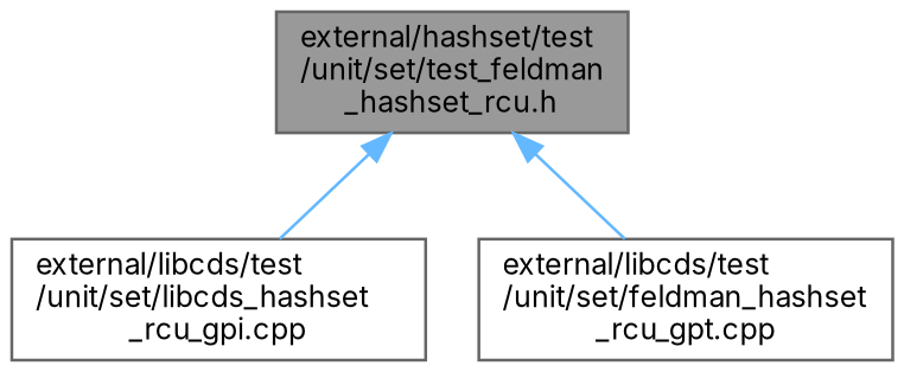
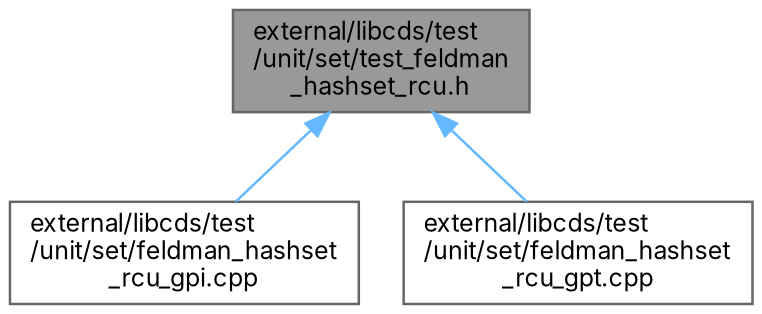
  digraph {
    fontname=Inter
    node [color=grey40 fillcolor=white fontname=Inter fontsize=10 shape=box style=filled]
    edge [color=steelblue1 dir=back fontname=Inter fontsize=10 labelfontname=Helvetica labelfontsize=10 style=solid]
-   n1 [color=gray40 fillcolor=grey60 fontcolor=black height=0.2 label="external/hashset/test\l/unit/set/test_feldman\l_hashset_rcu.h" width=0.4]
-   n2 [height=0.2 label="external/libcds/test\l/unit/set/libcds_hashset\l_rcu_gpi.cpp" width=0.4]
+   n1 [color=gray40 fillcolor=grey60 fontcolor=black height=0.2 label="external/libcds/test\l/unit/set/test_feldman\l_hashset_rcu.h" width=0.4]
+   n2 [height=0.2 label="external/libcds/test\l/unit/set/feldman_hashset\l_rcu_gpi.cpp" width=0.4]
    n3 [height=0.2 label="external/libcds/test\l/unit/set/feldman_hashset\l_rcu_gpt.cpp" width=0.4]
    n1 -> n2
    n1 -> n3
  }
